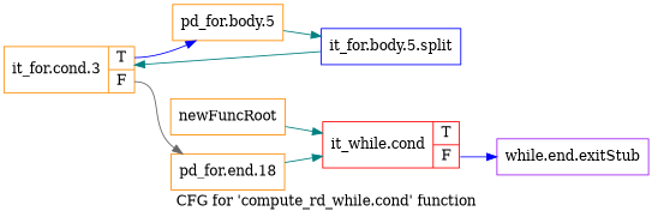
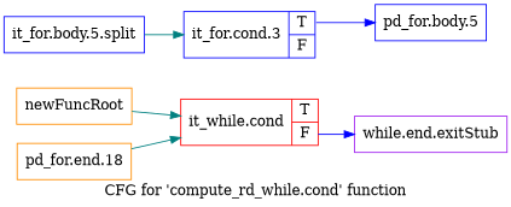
  digraph {
    label="CFG for 'compute_rd_while.cond' function"
    rankdir=LR
    node [color=darkorange shape=record]
    edge [color=teal]
    n1 [label="{newFuncRoot}"]
    n2 [color=red label="{it_while.cond|{<s0>T|<s1>F}}"]
    n3 [color=purple label="{while.end.exitStub}"]
-   n4 [label="{it_for.cond.3|{<s0>T|<s1>F}}"]
-   n5 [label="{pd_for.body.5}"]
+   n4 [color=blue label="{it_for.cond.3|{<s0>T|<s1>F}}"]
+   n5 [color=blue label="{pd_for.body.5}"]
    n6 [label="{pd_for.end.18}"]
    n7 [color=blue label="{it_for.body.5.split}"]
    n1 -> n2
    n2 -> n3 [color=blue tailport=s1]
    n4 -> n5 [color=blue tailport=s0]
-   n4 -> n6 [color=gray40 tailport=s1]
-   n5 -> n7
    n6 -> n2
    n7 -> n4
  }
